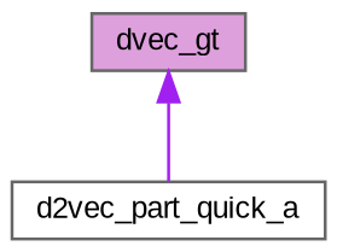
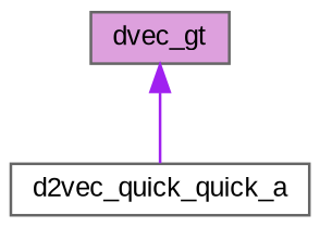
  digraph {
    rankdir=TB
    fontname="Liberation Sans"
    node [color=gray40 fontname="Liberation Sans" fontsize=10 shape=record style=filled]
    n1 [fillcolor=plum fontcolor=black height=0.2 label=dvec_gt width=0.4]
-   n2 [height=0.2 label=d2vec_part_quick_a width=0.4 fillcolor=white]
+   n2 [height=0.2 label=d2vec_quick_quick_a width=0.4 fillcolor=white]
    n1 -> n2 [color=purple dir=back fontname="Liberation Sans" fontsize=10 labelfontname=FreeSans labelfontsize=10 style=solid]
  }
